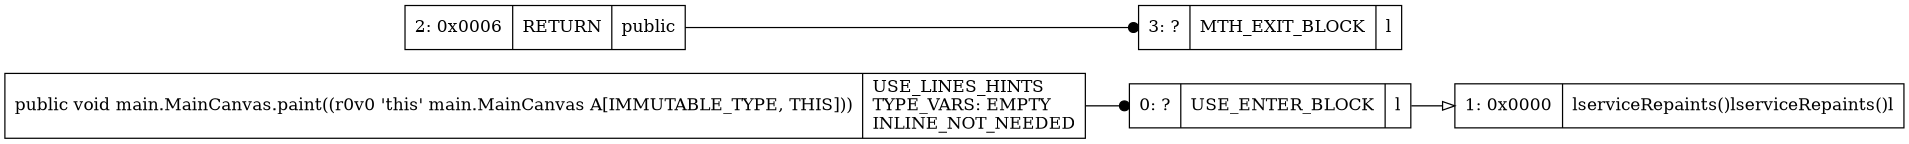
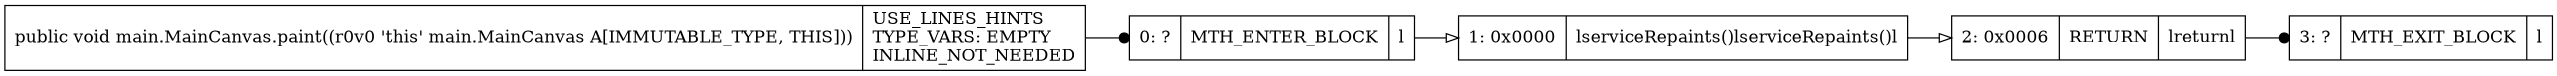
  digraph {
    rankdir=LR
    node [shape=record]
    edge [arrowhead=onormal]
-   n1 [label="{0\:\ ?|USE_ENTER_BLOCK\l|l}"]
+   n1 [label="{0\:\ ?|MTH_ENTER_BLOCK\l|l}"]
    n2 [label="{1\:\ 0x0000|lserviceRepaints()lserviceRepaints()l}"]
-   n3 [label="{2\:\ 0x0006|RETURN\l|public}"]
+   n3 [label="{2\:\ 0x0006|RETURN\l|lreturnl}"]
    n4 [label="{3\:\ ?|MTH_EXIT_BLOCK\l|l}"]
    n5 [label="{public void main.MainCanvas.paint((r0v0 'this' main.MainCanvas A[IMMUTABLE_TYPE, THIS]))  | USE_LINES_HINTS\lTYPE_VARS: EMPTY\lINLINE_NOT_NEEDED\l}"]
    n1 -> n2
+   n2 -> n3
    n3 -> n4 [arrowhead=dot]
    n5 -> n1 [arrowhead=dot]
  }
